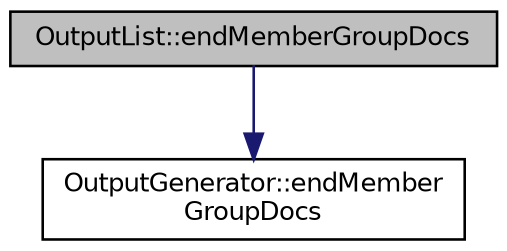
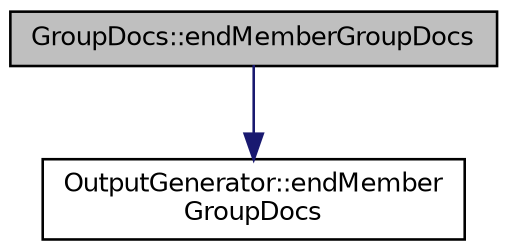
  digraph {
    rankdir=TB
    node [color=black fontname=Helvetica fontsize=10 shape=record style=filled]
-   n1 [fillcolor=grey75 fontcolor=black height=0.2 label="OutputList::endMemberGroupDocs" width=0.4]
+   n1 [fillcolor=grey75 fontcolor=black height=0.2 label="GroupDocs::endMemberGroupDocs" width=0.4]
    n2 [fillcolor=white height=0.2 label="OutputGenerator::endMember\lGroupDocs" width=0.4]
    n1 -> n2 [color=midnightblue fontname=Helvetica fontsize=10 labelfontname=Helvetica labelfontsize=10 style=solid]
  }
